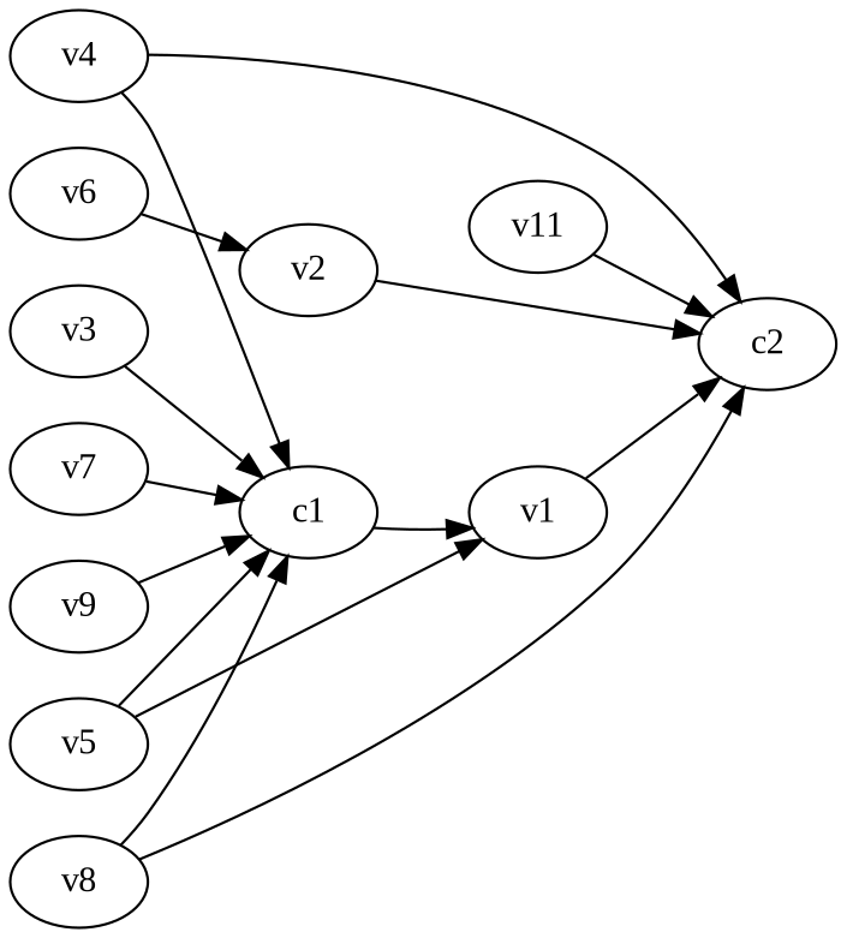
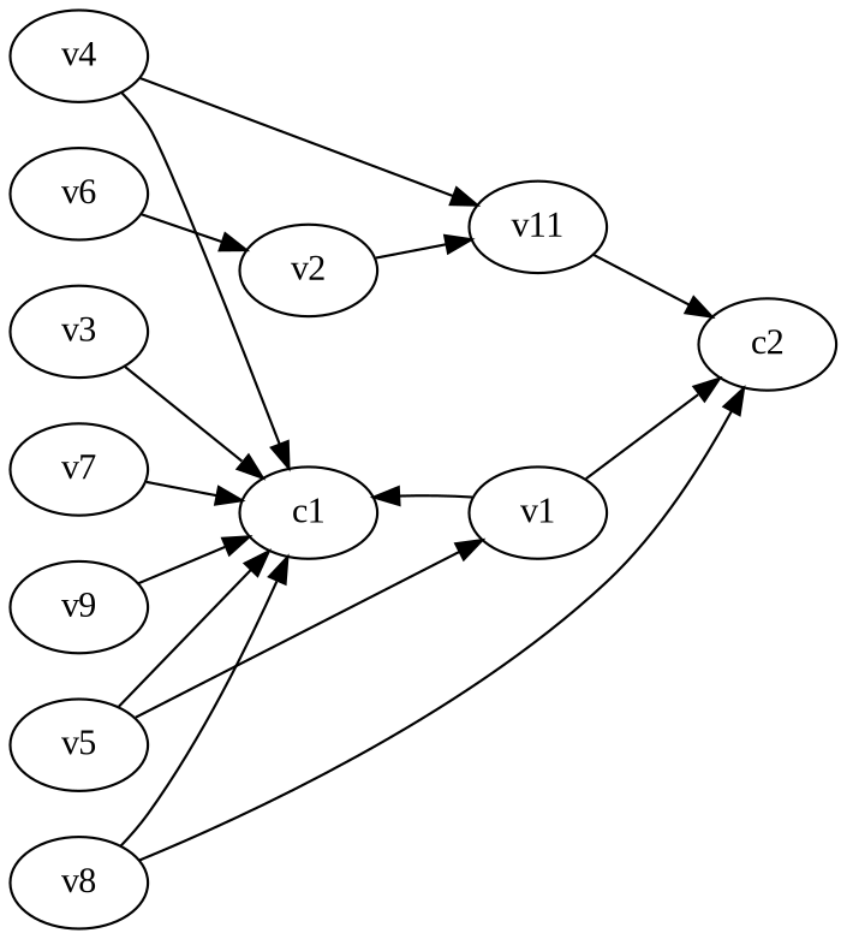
  strict digraph {
    fontname="Liberation Serif"
    rankdir=LR
    node [fontname="Liberation Serif"]
    edge [fontname="Liberation Serif" weight=1]
    c1
    v1
    c2
    v2
    v3
    v4
    v5
    v6
    v7
    v8
    v9
    v11
-   c1 -> v1
+   v1 -> c1
    v1 -> c2
-   v2 -> c2
+   v2 -> v11
    v3 -> c1
    v4 -> c1
-   v4 -> c2
+   v4 -> v11
    v5 -> c1
    v5 -> v1
    v6 -> v2
    v7 -> c1
    v8 -> c1
    v8 -> c2
    v9 -> c1
    v11 -> c2
  }
